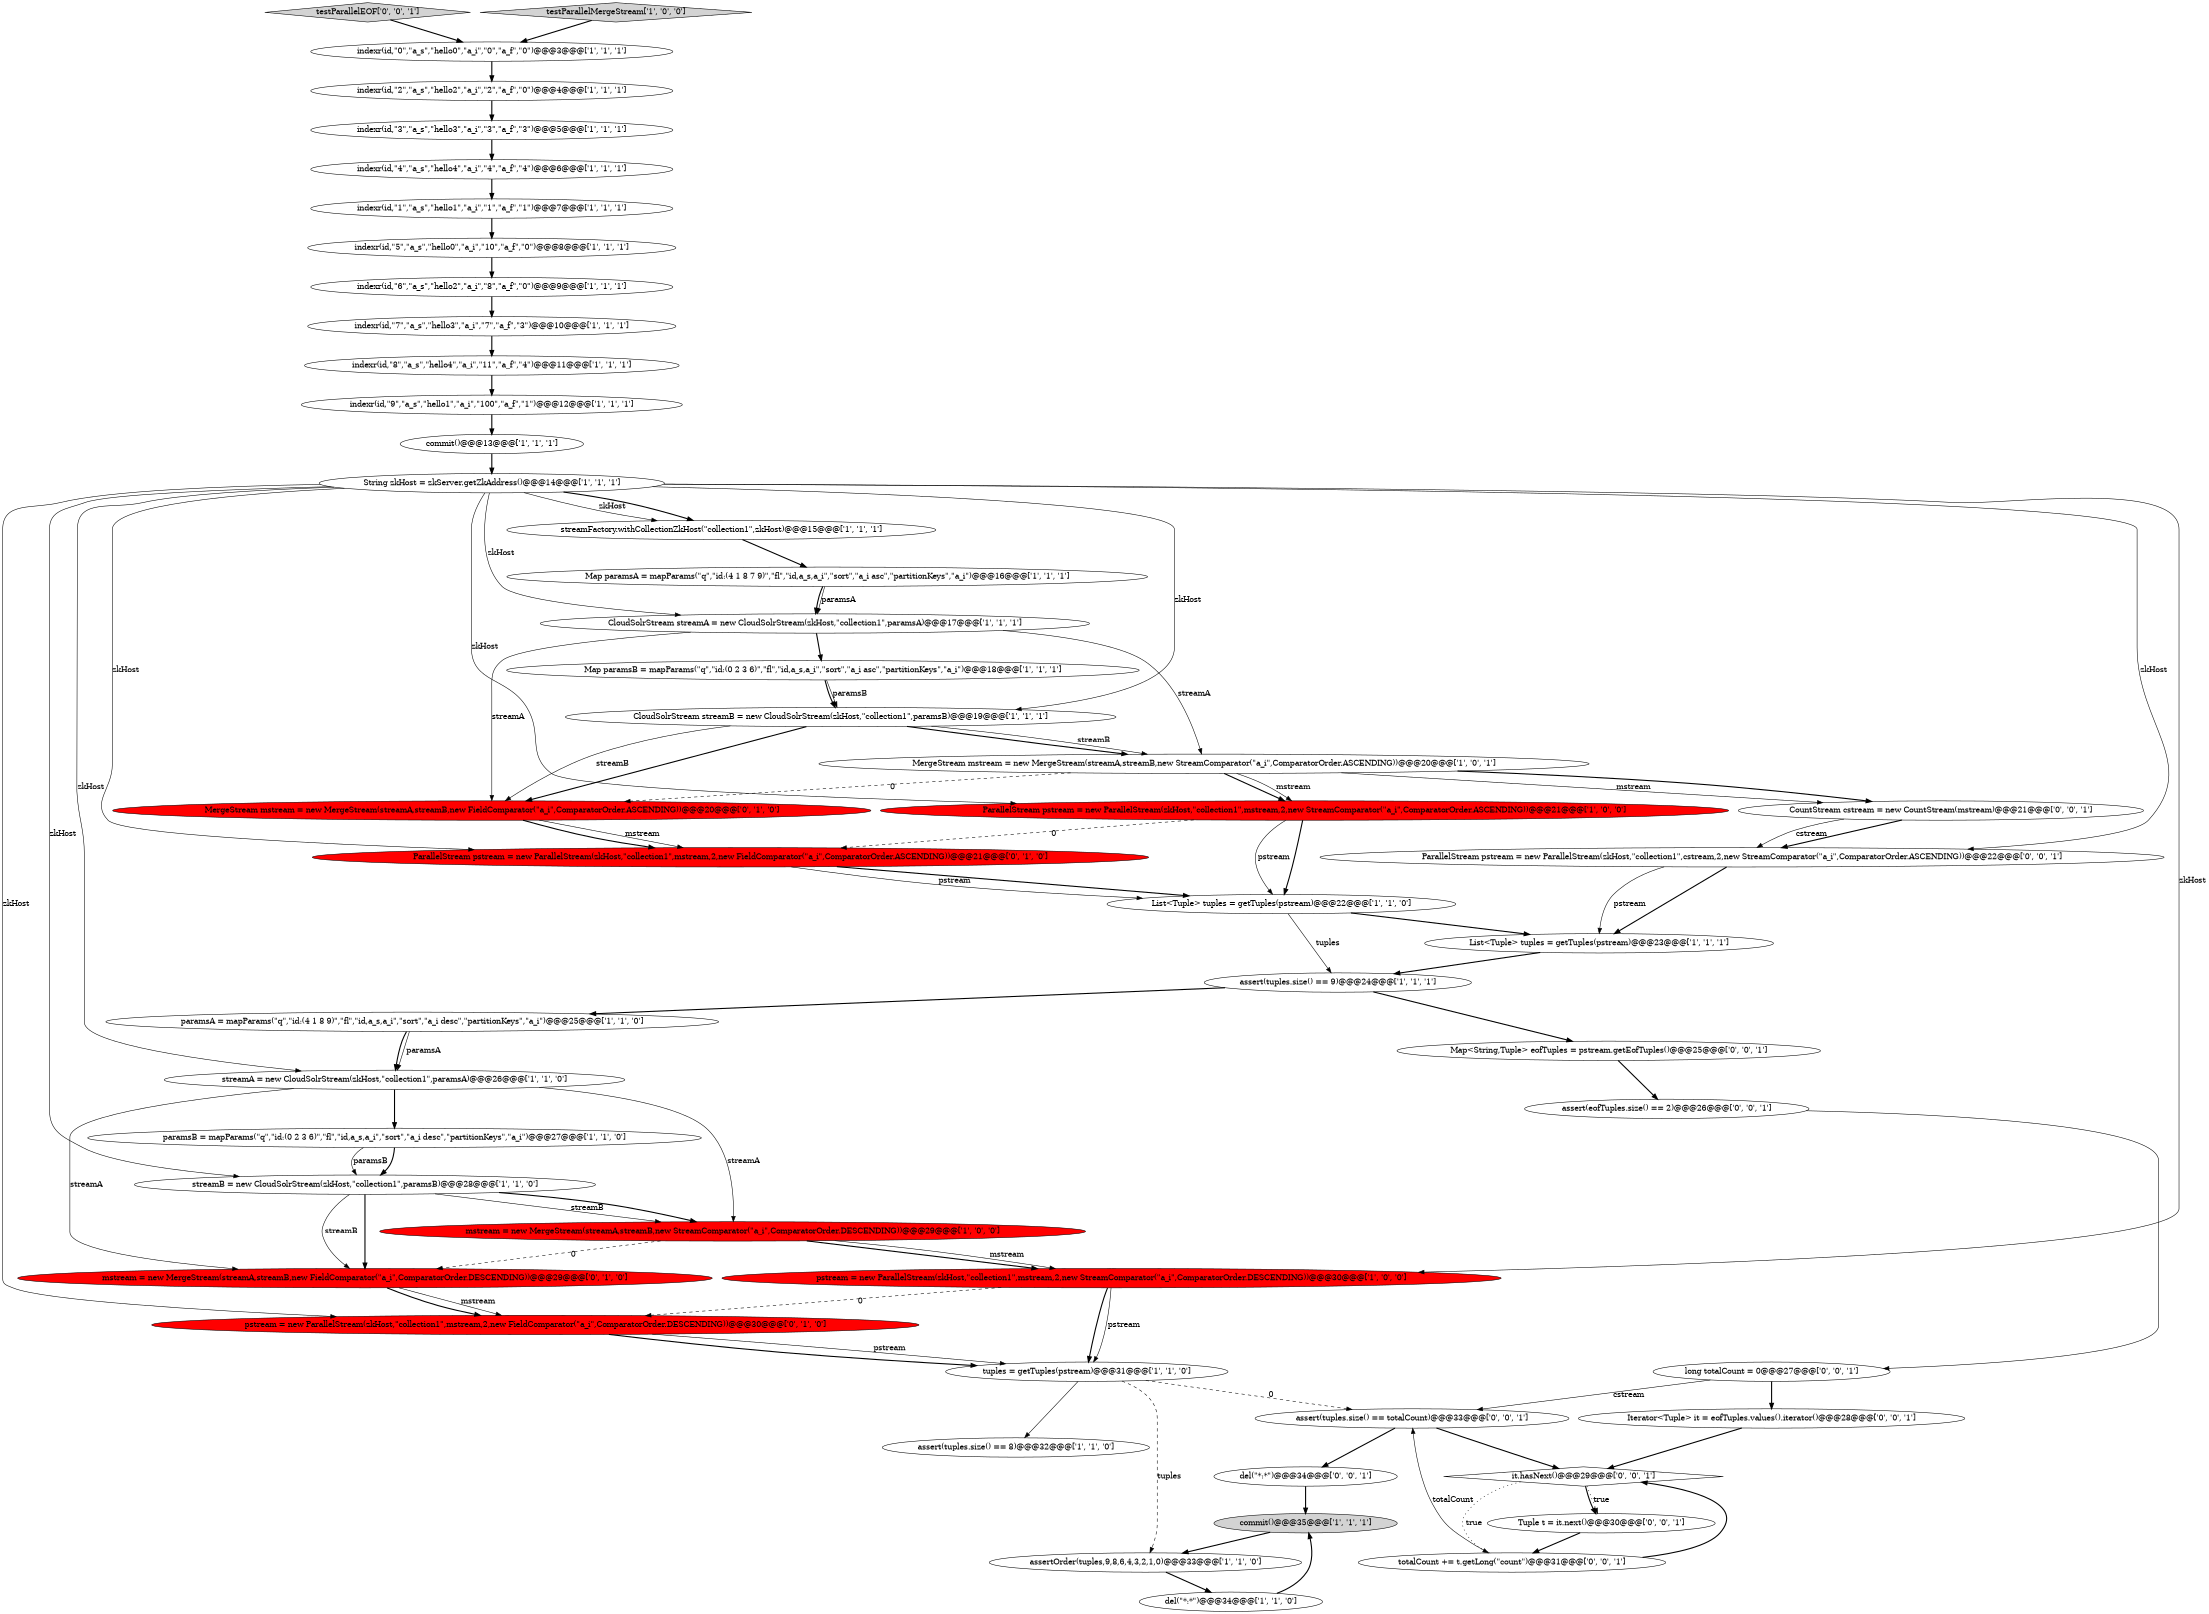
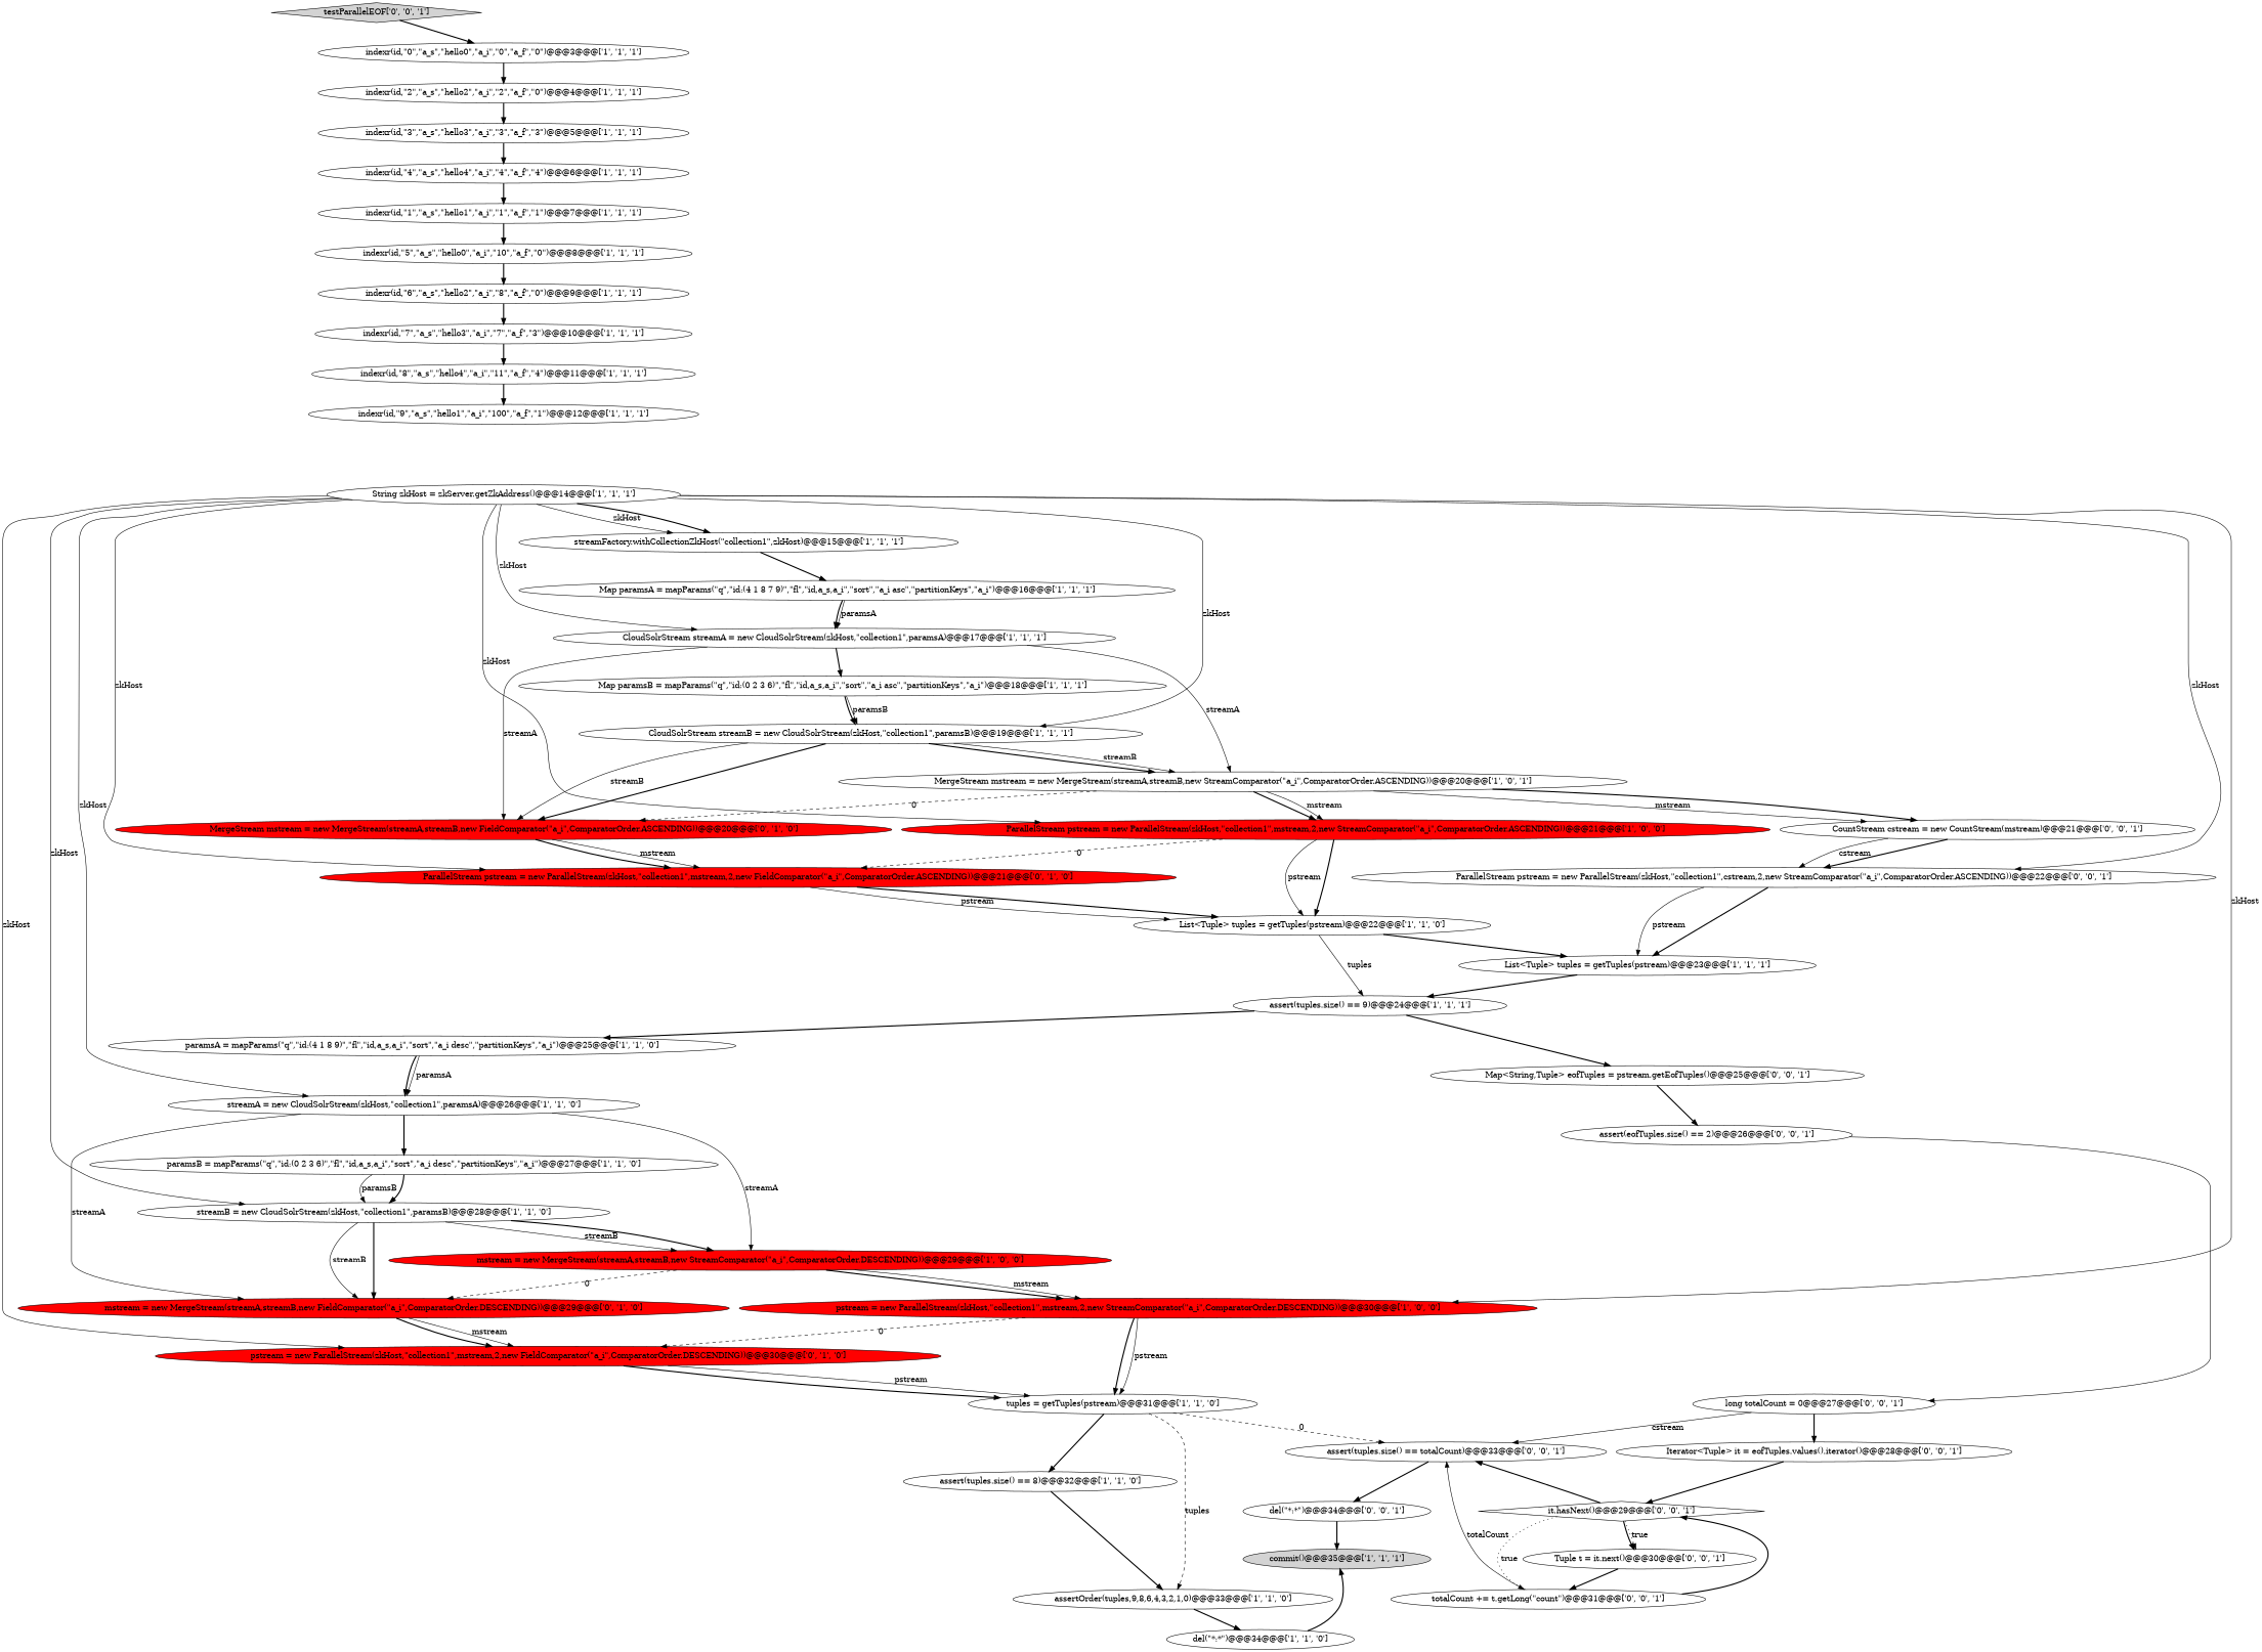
  digraph {
    node [fillcolor=white shape=ellipse style=filled]
    edge [style=bold]
    n1 [label="indexr(id,\"2\",\"a_s\",\"hello2\",\"a_i\",\"2\",\"a_f\",\"0\")@@@4@@@['1', '1', '1']"]
    n2 [label="indexr(id,\"3\",\"a_s\",\"hello3\",\"a_i\",\"3\",\"a_f\",\"3\")@@@5@@@['1', '1', '1']"]
    n3 [label="indexr(id,\"4\",\"a_s\",\"hello4\",\"a_i\",\"4\",\"a_f\",\"4\")@@@6@@@['1', '1', '1']"]
    n4 [label="streamA = new CloudSolrStream(zkHost,\"collection1\",paramsA)@@@26@@@['1', '1', '0']"]
    n5 [fillcolor=red label="mstream = new MergeStream(streamA,streamB,new StreamComparator(\"a_i\",ComparatorOrder.DESCENDING))@@@29@@@['1', '0', '0']"]
    n6 [label="paramsB = mapParams(\"q\",\"id:(0 2 3 6)\",\"fl\",\"id,a_s,a_i\",\"sort\",\"a_i desc\",\"partitionKeys\",\"a_i\")@@@27@@@['1', '1', '0']"]
    n7 [fillcolor=red label="mstream = new MergeStream(streamA,streamB,new FieldComparator(\"a_i\",ComparatorOrder.DESCENDING))@@@29@@@['0', '1', '0']"]
    n8 [fillcolor=red label="pstream = new ParallelStream(zkHost,\"collection1\",mstream,2,new StreamComparator(\"a_i\",ComparatorOrder.DESCENDING))@@@30@@@['1', '0', '0']"]
    n9 [label="streamB = new CloudSolrStream(zkHost,\"collection1\",paramsB)@@@28@@@['1', '1', '0']"]
    n10 [fillcolor=red label="pstream = new ParallelStream(zkHost,\"collection1\",mstream,2,new FieldComparator(\"a_i\",ComparatorOrder.DESCENDING))@@@30@@@['0', '1', '0']"]
    n11 [label="indexr(id,\"8\",\"a_s\",\"hello4\",\"a_i\",\"11\",\"a_f\",\"4\")@@@11@@@['1', '1', '1']"]
    n12 [label="indexr(id,\"9\",\"a_s\",\"hello1\",\"a_i\",\"100\",\"a_f\",\"1\")@@@12@@@['1', '1', '1']"]
-   n13 [label="commit()@@@13@@@['1', '1', '1']"]
    n14 [fillcolor=red label="MergeStream mstream = new MergeStream(streamA,streamB,new FieldComparator(\"a_i\",ComparatorOrder.ASCENDING))@@@20@@@['0', '1', '0']"]
    n15 [fillcolor=red label="ParallelStream pstream = new ParallelStream(zkHost,\"collection1\",mstream,2,new FieldComparator(\"a_i\",ComparatorOrder.ASCENDING))@@@21@@@['0', '1', '0']"]
    n16 [label="List<Tuple> tuples = getTuples(pstream)@@@22@@@['1', '1', '0']"]
    n17 [label="tuples = getTuples(pstream)@@@31@@@['1', '1', '0']"]
    n18 [fillcolor=lightgray label="testParallelEOF['0', '0', '1']" shape=diamond]
    n19 [label="indexr(id,\"0\",\"a_s\",\"hello0\",\"a_i\",\"0\",\"a_f\",\"0\")@@@3@@@['1', '1', '1']"]
    n20 [label="String zkHost = zkServer.getZkAddress()@@@14@@@['1', '1', '1']"]
    n21 [label="CloudSolrStream streamB = new CloudSolrStream(zkHost,\"collection1\",paramsB)@@@19@@@['1', '1', '1']"]
    n22 [fillcolor=red label="ParallelStream pstream = new ParallelStream(zkHost,\"collection1\",mstream,2,new StreamComparator(\"a_i\",ComparatorOrder.ASCENDING))@@@21@@@['1', '0', '0']"]
    n23 [label="ParallelStream pstream = new ParallelStream(zkHost,\"collection1\",cstream,2,new StreamComparator(\"a_i\",ComparatorOrder.ASCENDING))@@@22@@@['0', '0', '1']"]
    n24 [label="streamFactory.withCollectionZkHost(\"collection1\",zkHost)@@@15@@@['1', '1', '1']"]
    n25 [label="CloudSolrStream streamA = new CloudSolrStream(zkHost,\"collection1\",paramsA)@@@17@@@['1', '1', '1']"]
    n26 [label="MergeStream mstream = new MergeStream(streamA,streamB,new StreamComparator(\"a_i\",ComparatorOrder.ASCENDING))@@@20@@@['1', '0', '1']"]
    n27 [label="List<Tuple> tuples = getTuples(pstream)@@@23@@@['1', '1', '1']"]
    n28 [label="Map paramsA = mapParams(\"q\",\"id:(4 1 8 7 9)\",\"fl\",\"id,a_s,a_i\",\"sort\",\"a_i asc\",\"partitionKeys\",\"a_i\")@@@16@@@['1', '1', '1']"]
    n29 [label="Map paramsB = mapParams(\"q\",\"id:(0 2 3 6)\",\"fl\",\"id,a_s,a_i\",\"sort\",\"a_i asc\",\"partitionKeys\",\"a_i\")@@@18@@@['1', '1', '1']"]
    n30 [label="assert(eofTuples.size() == 2)@@@26@@@['0', '0', '1']"]
    n31 [label="long totalCount = 0@@@27@@@['0', '0', '1']"]
    n32 [label="assert(tuples.size() == totalCount)@@@33@@@['0', '0', '1']"]
    n33 [label="Iterator<Tuple> it = eofTuples.values().iterator()@@@28@@@['0', '0', '1']"]
    n34 [label="indexr(id,\"5\",\"a_s\",\"hello0\",\"a_i\",\"10\",\"a_f\",\"0\")@@@8@@@['1', '1', '1']"]
    n35 [label="indexr(id,\"6\",\"a_s\",\"hello2\",\"a_i\",\"8\",\"a_f\",\"0\")@@@9@@@['1', '1', '1']"]
    n36 [label="indexr(id,\"7\",\"a_s\",\"hello3\",\"a_i\",\"7\",\"a_f\",\"3\")@@@10@@@['1', '1', '1']"]
    n37 [label="CountStream cstream = new CountStream(mstream)@@@21@@@['0', '0', '1']"]
    n38 [label="del(\"*:*\")@@@34@@@['0', '0', '1']"]
    n39 [label="it.hasNext()@@@29@@@['0', '0', '1']" shape=diamond]
    n40 [label="totalCount += t.getLong(\"count\")@@@31@@@['0', '0', '1']"]
    n41 [label="Tuple t = it.next()@@@30@@@['0', '0', '1']"]
    n42 [label="assert(tuples.size() == 9)@@@24@@@['1', '1', '1']"]
    n43 [label="paramsA = mapParams(\"q\",\"id:(4 1 8 9)\",\"fl\",\"id,a_s,a_i\",\"sort\",\"a_i desc\",\"partitionKeys\",\"a_i\")@@@25@@@['1', '1', '0']"]
    n44 [label="Map<String,Tuple> eofTuples = pstream.getEofTuples()@@@25@@@['0', '0', '1']"]
    n45 [label="indexr(id,\"1\",\"a_s\",\"hello1\",\"a_i\",\"1\",\"a_f\",\"1\")@@@7@@@['1', '1', '1']"]
    n46 [label="del(\"*:*\")@@@34@@@['1', '1', '0']"]
    n47 [fillcolor=lightgray label="commit()@@@35@@@['1', '1', '1']"]
    n48 [label="assertOrder(tuples,9,8,6,4,3,2,1,0)@@@33@@@['1', '1', '0']"]
    n49 [label="assert(tuples.size() == 8)@@@32@@@['1', '1', '0']"]
-   n50 [fillcolor=lightgray label="testParallelMergeStream['1', '0', '0']" shape=diamond]
    n1 -> n2
    n2 -> n3
    n3 -> n45
    n4 -> n5 [label=streamA style=solid]
    n4 -> n6
    n4 -> n7 [label=streamA style=solid]
    n5 -> n7 [label=0 style=dashed]
    n5 -> n8
    n5 -> n8 [label=mstream style=solid]
    n6 -> n9
    n6 -> n9 [label=paramsB style=solid]
    n7 -> n10 [label=mstream style=solid]
    n7 -> n10
    n8 -> n10 [label=0 style=dashed]
    n8 -> n17
    n8 -> n17 [label=pstream style=solid]
    n9 -> n5 [label=streamB style=solid]
    n9 -> n5
    n9 -> n7 [label=streamB style=solid]
    n9 -> n7
    n10 -> n17 [label=pstream style=solid]
    n10 -> n17
    n11 -> n12
-   n12 -> n13
-   n13 -> n20
    n14 -> n15 [label=mstream style=solid]
    n14 -> n15
    n15 -> n16
    n15 -> n16 [label=pstream style=solid]
    n16 -> n27
    n16 -> n42 [label=tuples style=solid]
    n17 -> n32 [label=0 style=dashed]
    n17 -> n48 [label=tuples style=dashed]
-   n17 -> n49 [style=solid]
+   n17 -> n49
    n18 -> n19
    n19 -> n1
    n20 -> n4 [label=zkHost style=solid]
    n20 -> n8 [label=zkHost style=solid]
    n20 -> n9 [label=zkHost style=solid]
    n20 -> n10 [label=zkHost style=solid]
    n20 -> n15 [label=zkHost style=solid]
    n20 -> n21 [label=zkHost style=solid]
    n20 -> n22 [label=zkHost style=solid]
    n20 -> n23 [label=zkHost style=solid]
    n20 -> n24 [label=zkHost style=solid]
    n20 -> n24
    n20 -> n25 [label=zkHost style=solid]
    n21 -> n14
    n21 -> n14 [label=streamB style=solid]
    n21 -> n26
    n21 -> n26 [label=streamB style=solid]
    n22 -> n15 [label=0 style=dashed]
    n22 -> n16
    n22 -> n16 [label=pstream style=solid]
    n23 -> n27
    n23 -> n27 [label=pstream style=solid]
    n24 -> n28
    n25 -> n14 [label=streamA style=solid]
    n25 -> n26 [label=streamA style=solid]
    n25 -> n29
    n26 -> n14 [label=0 style=dashed]
    n26 -> n22
    n26 -> n22 [label=mstream style=solid]
    n26 -> n37
    n26 -> n37 [label=mstream style=solid]
    n27 -> n42
    n28 -> n25 [label=paramsA style=solid]
    n28 -> n25
    n29 -> n21
    n29 -> n21 [label=paramsB style=solid]
    n30 -> n31 [style=solid]
    n31 -> n32 [label=cstream style=solid]
    n31 -> n33
    n32 -> n38
    n33 -> n39
    n34 -> n35
    n35 -> n36
    n36 -> n11
    n37 -> n23
    n37 -> n23 [label=cstream style=solid]
    n38 -> n47
-   n32 -> n39
+   n39 -> n32
    n39 -> n40 [label=true style=dotted]
    n39 -> n41
    n39 -> n41 [label=true style=dotted]
    n40 -> n32 [label=totalCount style=solid]
    n40 -> n39
    n41 -> n40
    n42 -> n43
    n42 -> n44
    n43 -> n4
    n43 -> n4 [label=paramsA style=solid]
    n44 -> n30
    n45 -> n34
    n46 -> n47
    n48 -> n46
-   n47 -> n48
-   n50 -> n19
+   n49 -> n48
  }
